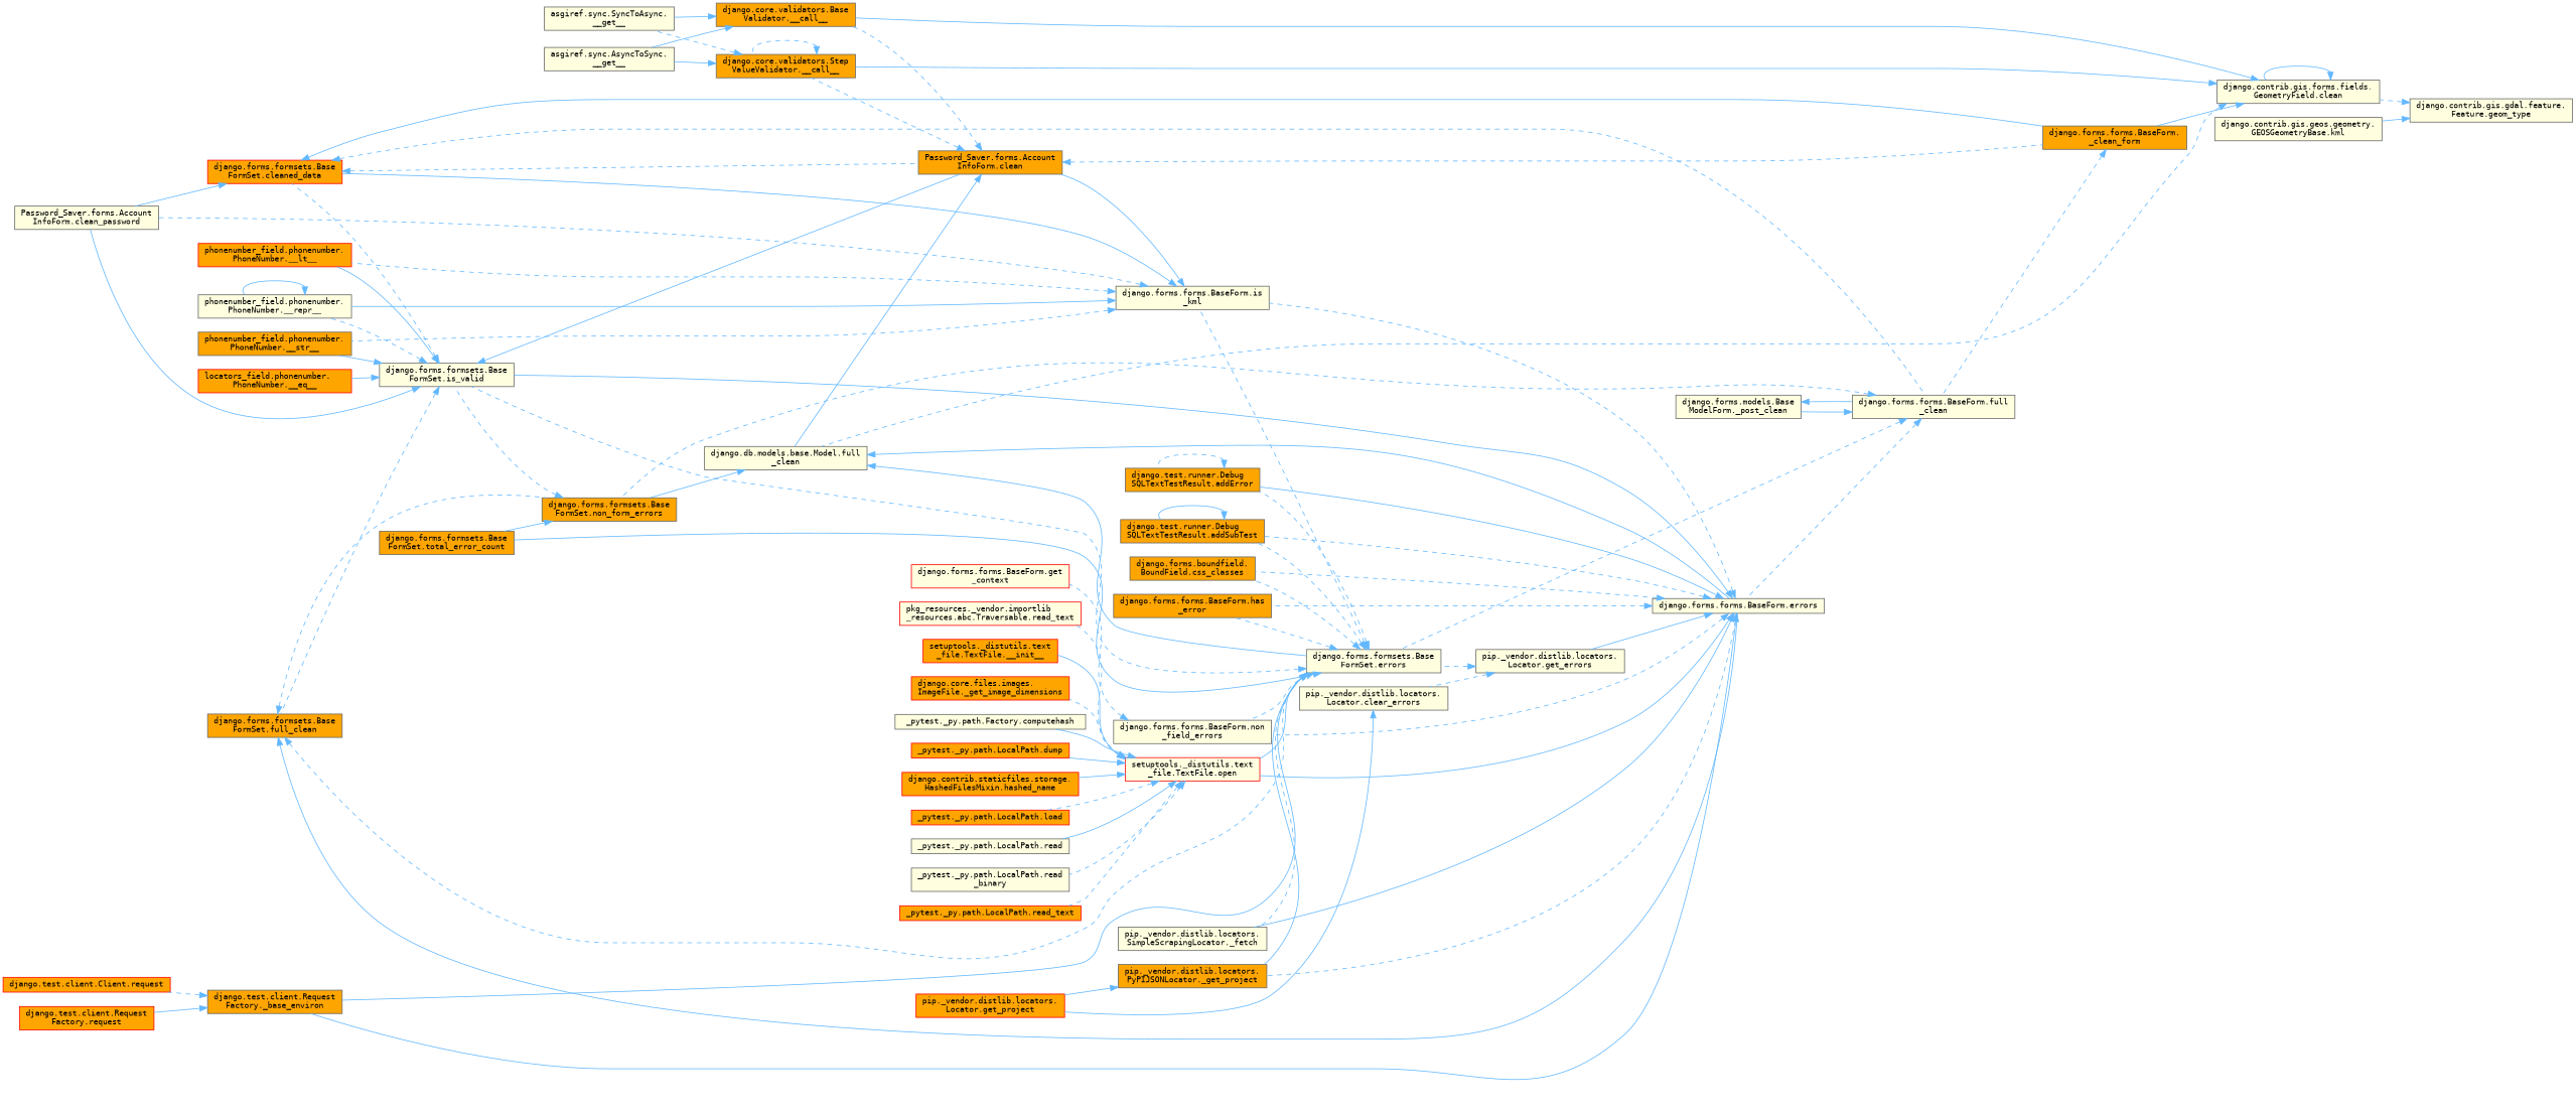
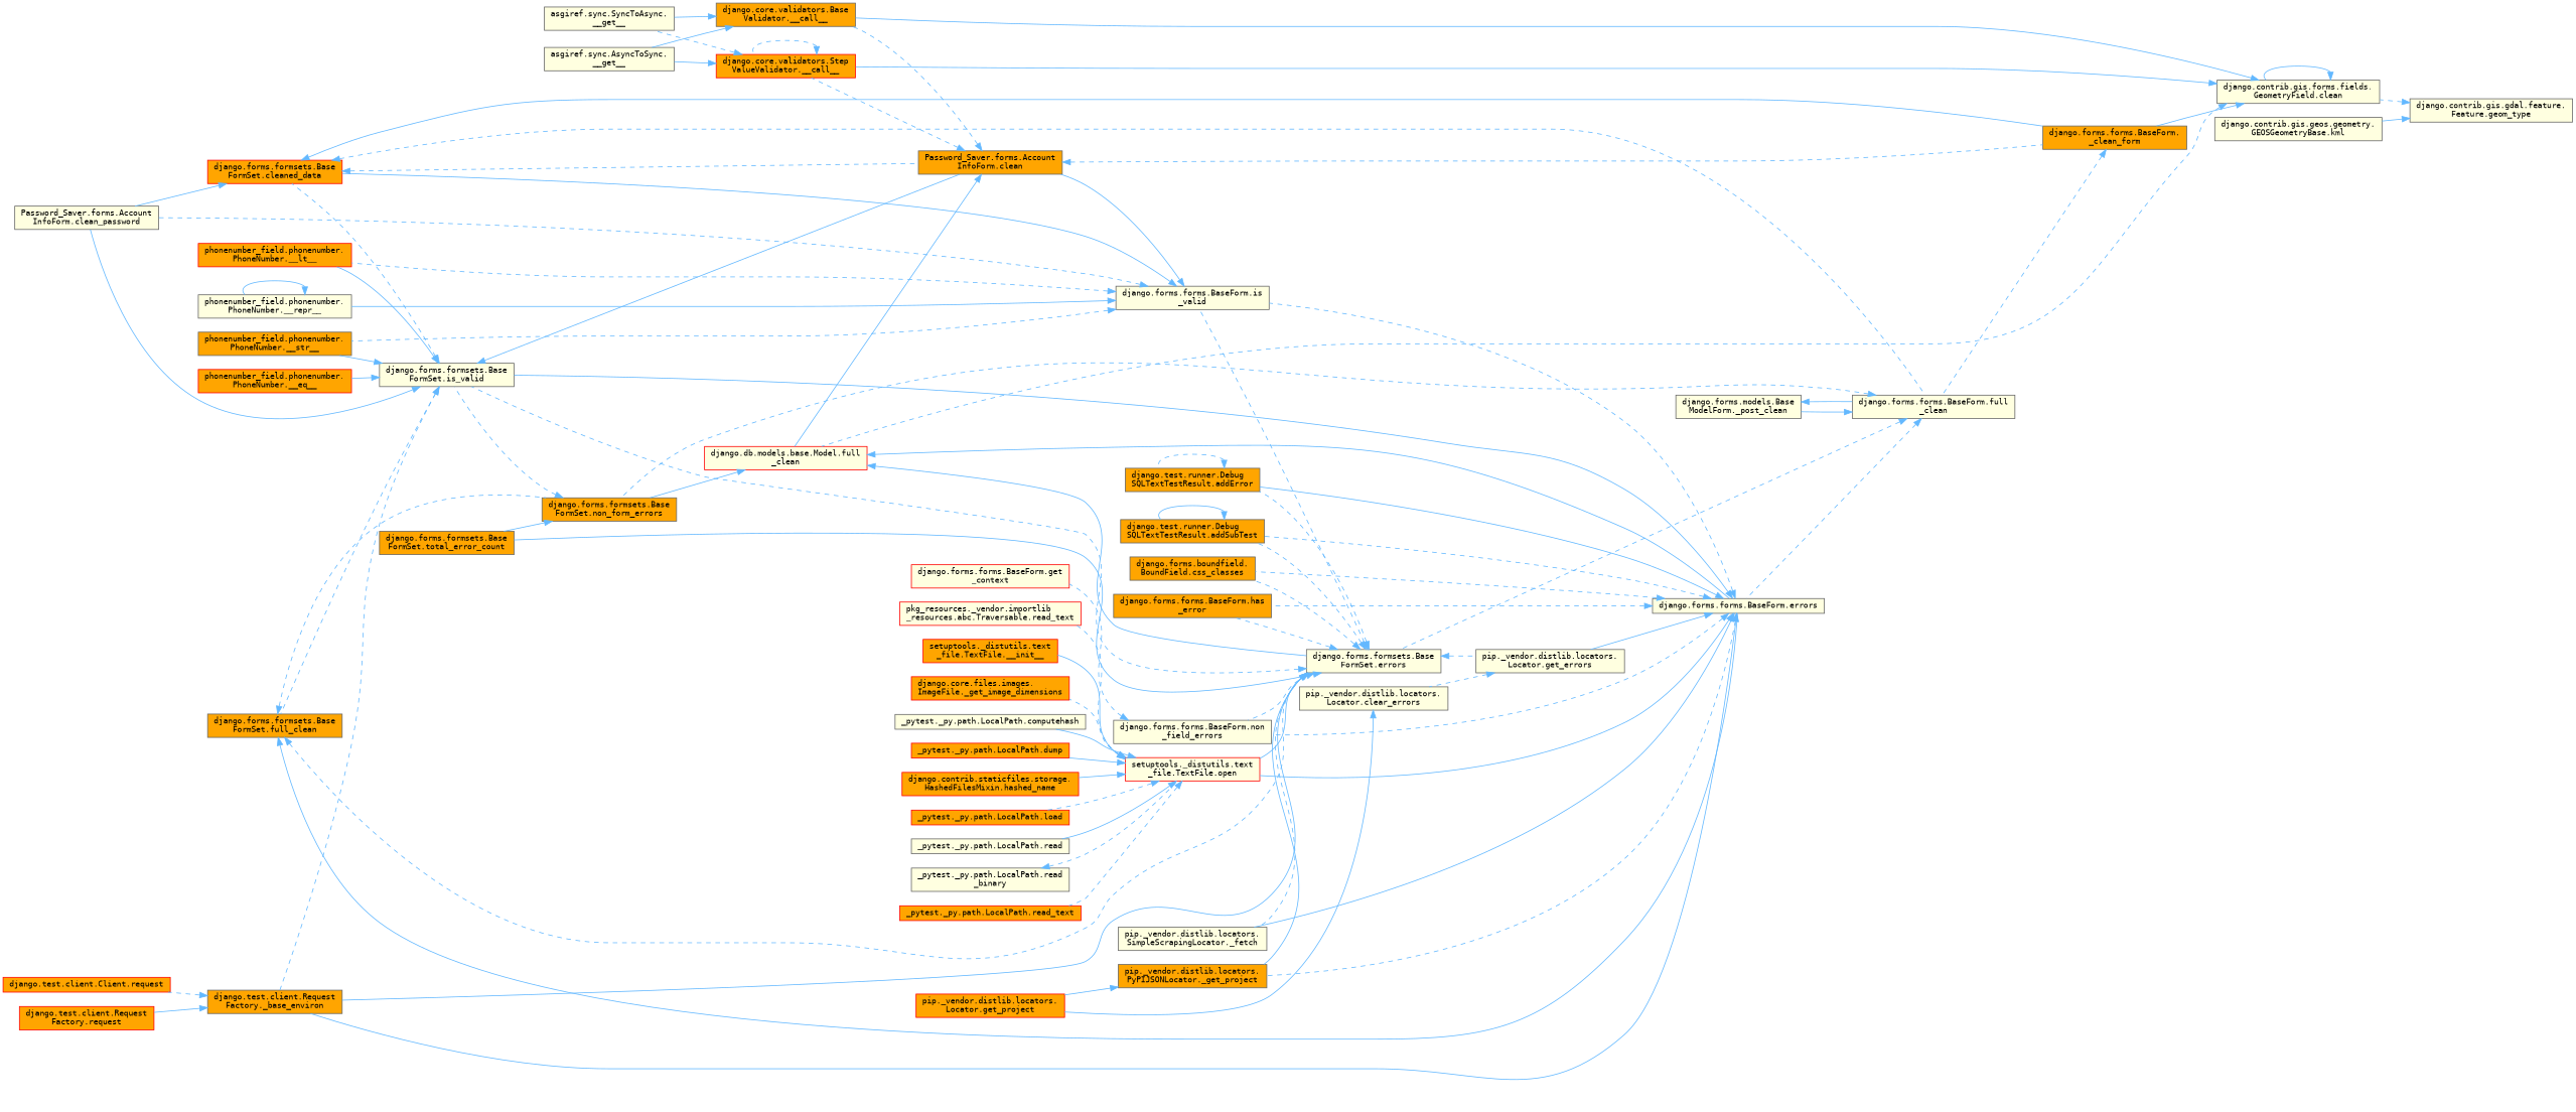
  digraph {
    fontname="DejaVu Sans Mono"
    rankdir=RL
    node [color=grey40 fillcolor=orange fontname="DejaVu Sans Mono" fontsize=10 shape=box style=filled]
    edge [color=steelblue1 dir=back fontname="DejaVu Sans Mono" fontsize=10 labelfontname=Helvetica labelfontsize=10 style=dashed]
    n1 [color=gray40 fillcolor=lightyellow fontcolor=black height=0.2 label="django.contrib.gis.gdal.feature.\lFeature.geom_type" width=0.4]
    n2 [fillcolor=lightyellow height=0.2 label="django.contrib.gis.forms.fields.\lGeometryField.clean" width=0.4]
    n3 [fillcolor=lightyellow height=0.2 label="django.contrib.gis.geos.geometry.\lGEOSGeometryBase.kml" width=0.4]
    n4 [height=0.2 label="django.core.validators.Base\lValidator.__call__" width=0.4]
-   n5 [height=0.2 label="django.core.validators.Step\lValueValidator.__call__" width=0.4]
+   n5 [color=red height=0.2 label="django.core.validators.Step\lValueValidator.__call__" width=0.4]
    n6 [height=0.2 label="django.forms.forms.BaseForm.\l_clean_form" width=0.4]
-   n7 [fillcolor=lightyellow height=0.2 label="django.db.models.base.Model.full\l_clean" width=0.4]
+   n7 [color=red fillcolor=lightyellow height=0.2 label="django.db.models.base.Model.full\l_clean" width=0.4]
    n8 [fillcolor=lightyellow height=0.2 label="asgiref.sync.AsyncToSync.\l__get__" width=0.4]
    n9 [fillcolor=lightyellow height=0.2 label="asgiref.sync.SyncToAsync.\l__get__" width=0.4]
    n10 [fillcolor=lightyellow height=0.2 label="django.forms.forms.BaseForm.full\l_clean" width=0.4]
    n11 [fillcolor=lightyellow height=0.2 label="django.forms.forms.BaseForm.errors" width=0.4]
    n12 [fillcolor=lightyellow height=0.2 label="django.forms.formsets.Base\lFormSet.errors" width=0.4]
    n13 [height=0.2 label="django.forms.formsets.Base\lFormSet.non_form_errors" width=0.4]
    n14 [fillcolor=lightyellow height=0.2 label="django.forms.models.Base\lModelForm._post_clean" width=0.4]
    n15 [height=0.2 label="django.test.client.Request\lFactory._base_environ" width=0.4]
    n16 [fillcolor=lightyellow height=0.2 label="pip._vendor.distlib.locators.\lSimpleScrapingLocator._fetch" width=0.4]
    n17 [height=0.2 label="pip._vendor.distlib.locators.\lPyPIJSONLocator._get_project" width=0.4]
    n18 [height=0.2 label="django.test.runner.Debug\lSQLTextTestResult.addError" width=0.4]
    n19 [height=0.2 label="django.test.runner.Debug\lSQLTextTestResult.addSubTest" width=0.4]
    n20 [height=0.2 label="django.forms.boundfield.\lBoundField.css_classes" width=0.4]
    n21 [fillcolor=lightyellow height=0.2 label="pip._vendor.distlib.locators.\lLocator.get_errors" width=0.4]
    n22 [height=0.2 label="django.forms.forms.BaseForm.has\l_error" width=0.4]
-   n23 [fillcolor=lightyellow height=0.2 label="django.forms.forms.BaseForm.is\l_kml" width=0.4]
+   n23 [fillcolor=lightyellow height=0.2 label="django.forms.forms.BaseForm.is\l_valid" width=0.4]
    n24 [fillcolor=lightyellow height=0.2 label="django.forms.formsets.Base\lFormSet.is_valid" width=0.4]
    n25 [fillcolor=lightyellow height=0.2 label="django.forms.forms.BaseForm.non\l_field_errors" width=0.4]
    n26 [color=red fillcolor=lightyellow height=0.2 label="setuptools._distutils.text\l_file.TextFile.open" width=0.4]
    n27 [height=0.2 label="django.forms.formsets.Base\lFormSet.total_error_count" width=0.4]
    n28 [color=red height=0.2 label="django.test.client.Client.request" width=0.4]
    n29 [color=red height=0.2 label="django.test.client.Request\lFactory.request" width=0.4]
    n30 [color=red height=0.2 label="pip._vendor.distlib.locators.\lLocator.get_project" width=0.4]
    n31 [fillcolor=lightyellow height=0.2 label="pip._vendor.distlib.locators.\lLocator.clear_errors" width=0.4]
    n32 [color=red height=0.2 label="phonenumber_field.phonenumber.\lPhoneNumber.__lt__" width=0.4]
    n33 [fillcolor=lightyellow height=0.2 label="phonenumber_field.phonenumber.\lPhoneNumber.__repr__" width=0.4]
    n34 [height=0.2 label="phonenumber_field.phonenumber.\lPhoneNumber.__str__" width=0.4]
    n35 [height=0.2 label="Password_Saver.forms.Account\lInfoForm.clean" width=0.4]
    n36 [fillcolor=lightyellow height=0.2 label="Password_Saver.forms.Account\lInfoForm.clean_password" width=0.4]
    n37 [color=red height=0.2 label="django.forms.formsets.Base\lFormSet.cleaned_data" width=0.4]
-   n38 [color=red height=0.2 label="locators_field.phonenumber.\lPhoneNumber.__eq__" width=0.4]
+   n38 [color=red height=0.2 label="phonenumber_field.phonenumber.\lPhoneNumber.__eq__" width=0.4]
    n39 [height=0.2 label="django.forms.formsets.Base\lFormSet.full_clean" width=0.4]
    n40 [color=red fillcolor=lightyellow height=0.2 label="django.forms.forms.BaseForm.get\l_context" width=0.4]
    n41 [color=red height=0.2 label="setuptools._distutils.text\l_file.TextFile.__init__" width=0.4]
    n42 [color=red height=0.2 label="django.core.files.images.\lImageFile._get_image_dimensions" width=0.4]
-   n43 [fillcolor=lightyellow height=0.2 label="_pytest._py.path.Factory.computehash" width=0.4]
+   n43 [fillcolor=lightyellow height=0.2 label="_pytest._py.path.LocalPath.computehash" width=0.4]
    n44 [color=red height=0.2 label="_pytest._py.path.LocalPath.dump" width=0.4]
    n45 [color=red height=0.2 label="django.contrib.staticfiles.storage.\lHashedFilesMixin.hashed_name" width=0.4]
    n46 [color=red height=0.2 label="_pytest._py.path.LocalPath.load" width=0.4]
    n47 [fillcolor=lightyellow height=0.2 label="_pytest._py.path.LocalPath.read" width=0.4]
    n48 [fillcolor=lightyellow height=0.2 label="_pytest._py.path.LocalPath.read\l_binary" width=0.4]
    n49 [color=red height=0.2 label="_pytest._py.path.LocalPath.read_text" width=0.4]
    n50 [color=red fillcolor=lightyellow height=0.2 label="pkg_resources._vendor.importlib\l_resources.abc.Traversable.read_text" width=0.4]
    n1 -> n2
    n1 -> n3 [style=solid]
    n2 -> n2 [style=solid]
    n2 -> n4 [style=solid]
    n2 -> n5 [style=solid]
    n2 -> n6 [style=solid]
    n2 -> n7
    n4 -> n8 [style=solid]
    n4 -> n9 [style=solid]
    n5 -> n5
    n5 -> n8 [style=solid]
    n5 -> n9
    n6 -> n10
    n7 -> n11 [style=solid]
    n7 -> n12 [style=solid]
    n7 -> n13 [style=solid]
    n10 -> n11
    n10 -> n12
    n10 -> n13
    n10 -> n14 [style=solid]
    n11 -> n15 [style=solid]
    n11 -> n16 [style=solid]
    n11 -> n17
    n11 -> n18 [style=solid]
    n11 -> n19
    n11 -> n20
    n11 -> n21 [style=solid]
    n11 -> n22
    n11 -> n23
    n11 -> n24 [style=solid]
    n11 -> n25
    n11 -> n26 [style=solid]
    n12 -> n15 [style=solid]
    n12 -> n16
    n12 -> n17 [style=solid]
    n12 -> n18
    n12 -> n19
    n12 -> n20
-   n21 -> n12
+   n12 -> n21
    n12 -> n22
    n12 -> n23
    n12 -> n24
    n12 -> n25
    n12 -> n26 [style=solid]
    n12 -> n27 [style=solid]
    n13 -> n24
    n13 -> n27 [style=solid]
    n14 -> n10 [style=solid]
    n15 -> n28
    n15 -> n29 [style=solid]
    n17 -> n30 [style=solid]
    n18 -> n18
    n19 -> n19 [style=solid]
    n21 -> n31
    n23 -> n32
    n23 -> n33 [style=solid]
    n23 -> n34
    n23 -> n35 [style=solid]
    n23 -> n36
    n23 -> n37 [style=solid]
    n24 -> n32 [style=solid]
-   n24 -> n33
+   n24 -> n15
    n24 -> n34 [style=solid]
    n24 -> n35 [style=solid]
    n24 -> n36 [style=solid]
    n24 -> n37
    n24 -> n38 [style=solid]
    n24 -> n39
    n25 -> n40
    n26 -> n41 [style=solid]
    n26 -> n42
    n26 -> n43 [style=solid]
    n26 -> n44 [style=solid]
    n26 -> n45 [style=solid]
    n26 -> n46
    n26 -> n47 [style=solid]
-   n26 -> n48
+   n48 -> n26
    n26 -> n49
    n26 -> n50
    n31 -> n30 [style=solid]
    n33 -> n33 [style=solid]
    n35 -> n4
    n35 -> n5
    n35 -> n6
    n35 -> n7 [style=solid]
    n37 -> n6 [style=solid]
    n37 -> n10
    n37 -> n35
    n37 -> n36 [style=solid]
    n39 -> n11 [style=solid]
    n39 -> n12
    n39 -> n13
  }
